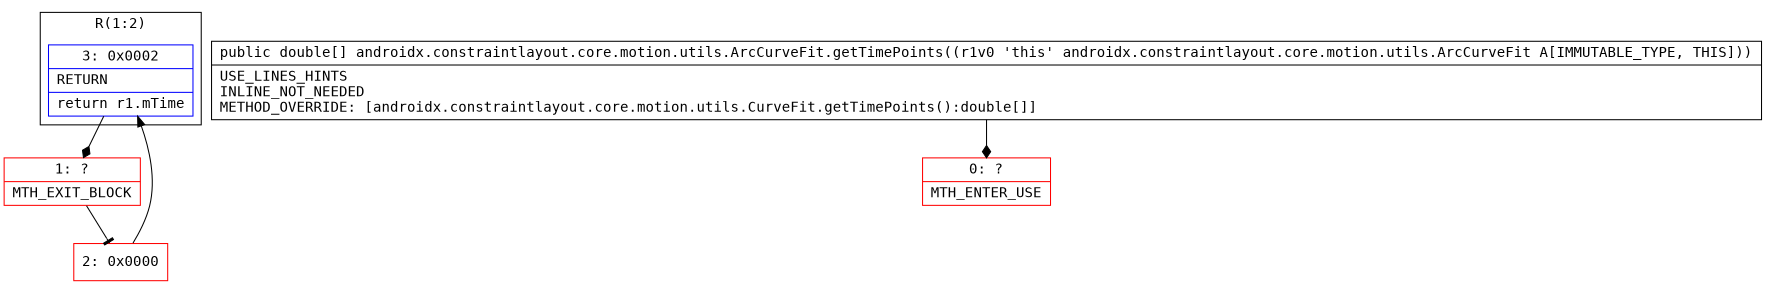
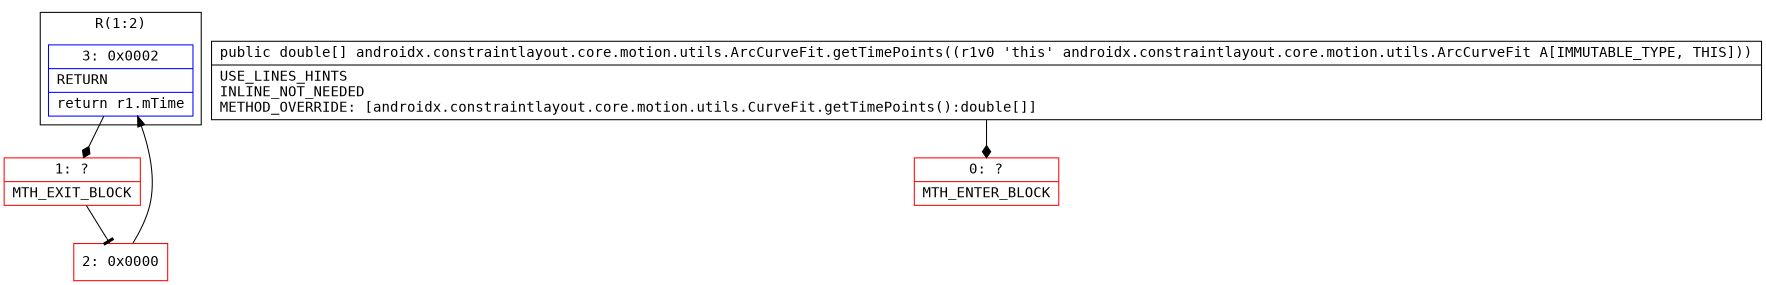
  digraph {
    fontname="DejaVu Sans Mono"
    node [color=red fontname="DejaVu Sans Mono" shape=record]
    edge [arrowhead=diamond fontname="DejaVu Sans Mono"]
    n1 [color=blue label="{3\:\ 0x0002|RETURN\l|return r1.mTime\l}"]
    n2 [label="{1\:\ ?|MTH_EXIT_BLOCK\l}"]
    n3 [label="{2\:\ 0x0000}"]
-   n4 [label="{0\:\ ?|MTH_ENTER_USE\l}"]
+   n4 [label="{0\:\ ?|MTH_ENTER_BLOCK\l}"]
    n5 [label="{public double[] androidx.constraintlayout.core.motion.utils.ArcCurveFit.getTimePoints((r1v0 'this' androidx.constraintlayout.core.motion.utils.ArcCurveFit A[IMMUTABLE_TYPE, THIS]))  | USE_LINES_HINTS\lINLINE_NOT_NEEDED\lMETHOD_OVERRIDE: [androidx.constraintlayout.core.motion.utils.CurveFit.getTimePoints():double[]]\l}" color=""]
    subgraph cluster_1 {
      label="R(1:2)"
      n1
    }
    n1 -> n2
    n2 -> n3 [arrowhead=tee]
    n3 -> n1 [arrowhead=normal]
    n5 -> n4
  }
